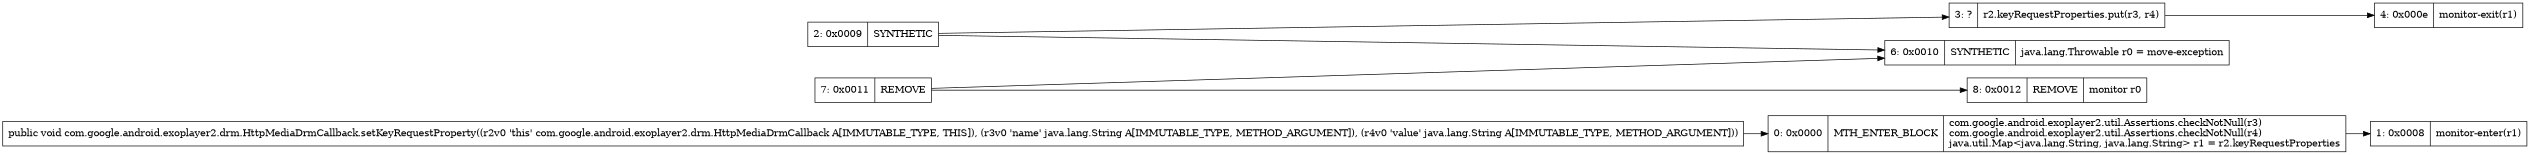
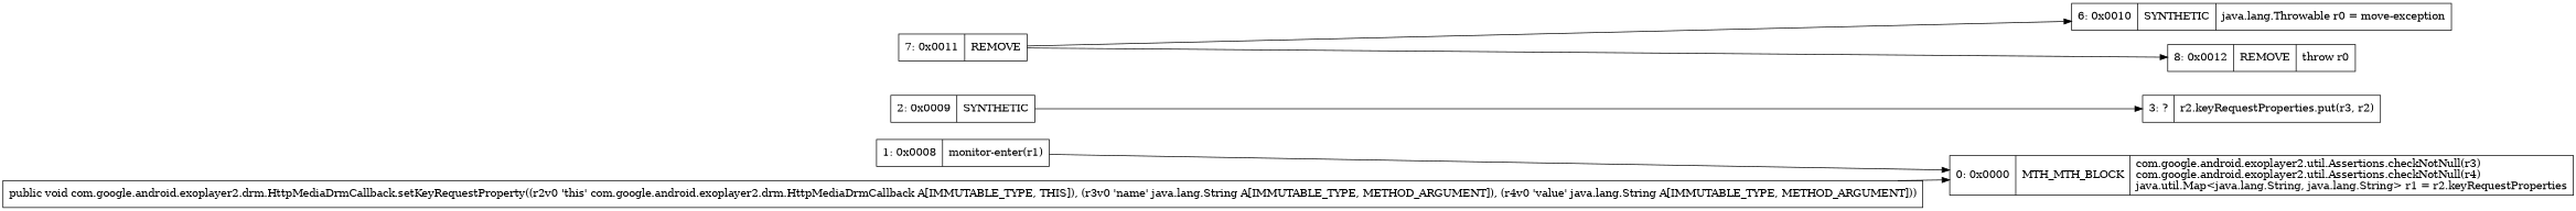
  digraph {
    rankdir=LR
    node [shape=record]
-   n1 [label="{0\:\ 0x0000|MTH_ENTER_BLOCK\l|com.google.android.exoplayer2.util.Assertions.checkNotNull(r3)\lcom.google.android.exoplayer2.util.Assertions.checkNotNull(r4)\ljava.util.Map\<java.lang.String, java.lang.String\> r1 = r2.keyRequestProperties\l}"]
+   n1 [label="{0\:\ 0x0000|MTH_MTH_BLOCK\l|com.google.android.exoplayer2.util.Assertions.checkNotNull(r3)\lcom.google.android.exoplayer2.util.Assertions.checkNotNull(r4)\ljava.util.Map\<java.lang.String, java.lang.String\> r1 = r2.keyRequestProperties\l}"]
    n2 [label="{1\:\ 0x0008|monitor\-enter(r1)\l}"]
    n3 [label="{2\:\ 0x0009|SYNTHETIC\l}"]
-   n4 [label="{3\:\ ?|r2.keyRequestProperties.put(r3, r4)\l}"]
+   n4 [label="{3\:\ ?|r2.keyRequestProperties.put(r3, r2)\l}"]
    n5 [label="{6\:\ 0x0010|SYNTHETIC\l|java.lang.Throwable r0 = move\-exception\l}"]
-   n6 [label="{4\:\ 0x000e|monitor\-exit(r1)\l}"]
    n7 [label="{7\:\ 0x0011|REMOVE\l}"]
-   n8 [label="{8\:\ 0x0012|REMOVE\l|monitor r0\l}"]
+   n8 [label="{8\:\ 0x0012|REMOVE\l|throw r0\l}"]
    n9 [label="{public void com.google.android.exoplayer2.drm.HttpMediaDrmCallback.setKeyRequestProperty((r2v0 'this' com.google.android.exoplayer2.drm.HttpMediaDrmCallback A[IMMUTABLE_TYPE, THIS]), (r3v0 'name' java.lang.String A[IMMUTABLE_TYPE, METHOD_ARGUMENT]), (r4v0 'value' java.lang.String A[IMMUTABLE_TYPE, METHOD_ARGUMENT])) }"]
-   n1 -> n2
+   n2 -> n1
    n3 -> n4
-   n3 -> n5
-   n4 -> n6
    n7 -> n5
    n7 -> n8
    n9 -> n1
  }
